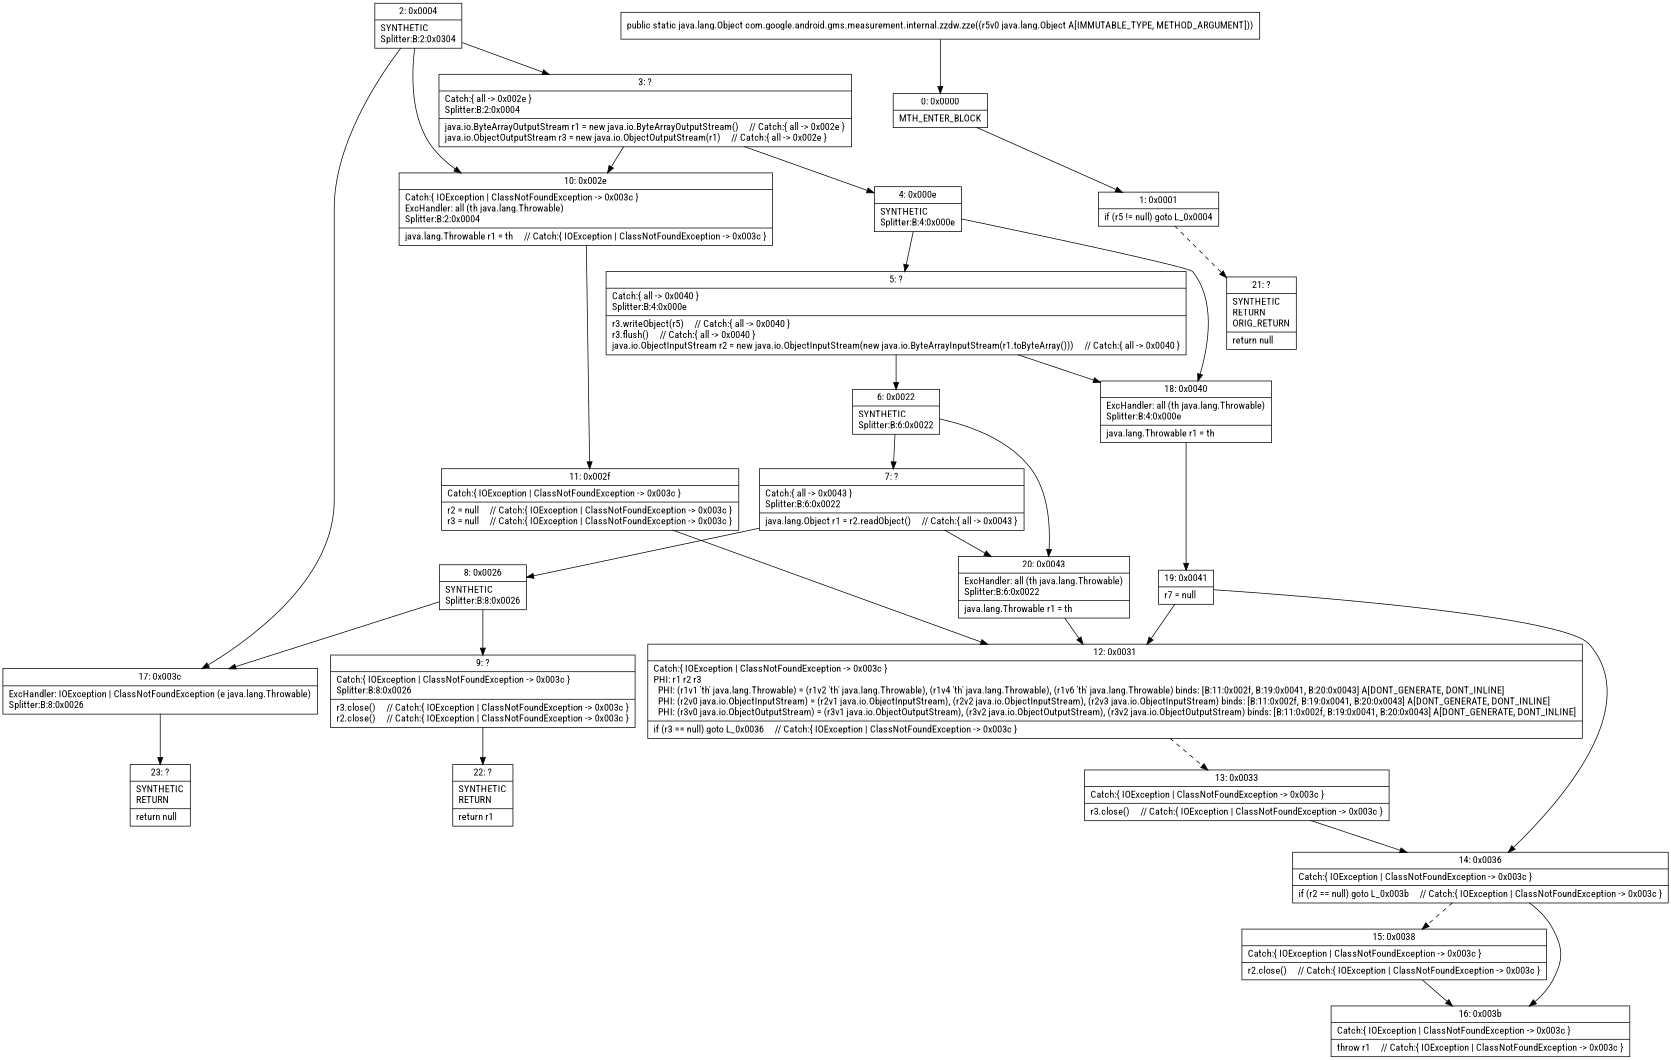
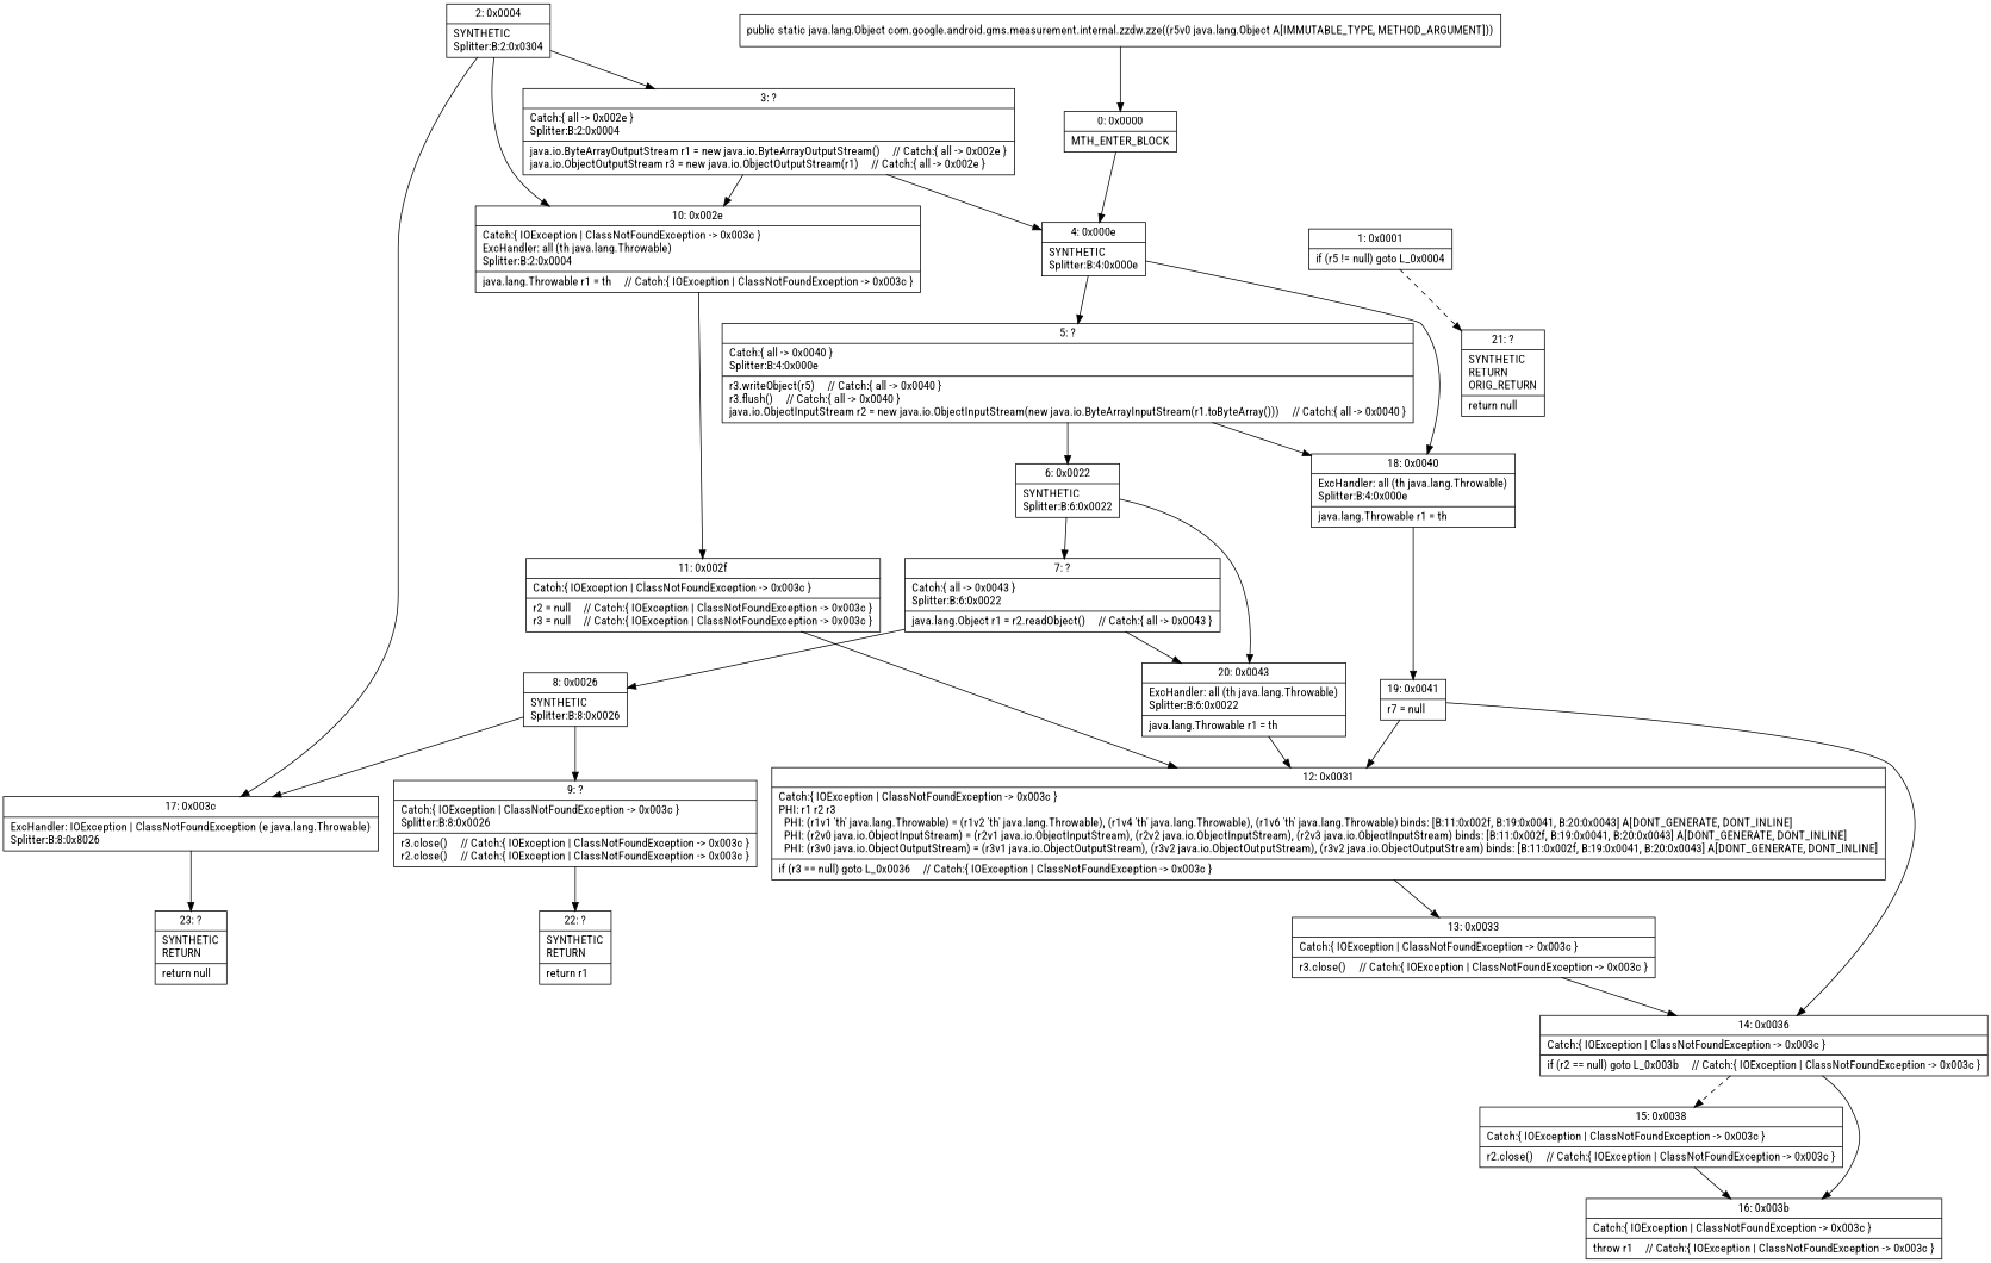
  digraph {
    fontname="Roboto Condensed"
    node [fontname="Roboto Condensed" shape=record]
    edge [fontname="Roboto Condensed"]
    n1 [label="{0\:\ 0x0000|MTH_ENTER_BLOCK\l}"]
    n2 [label="{1\:\ 0x0001|if (r5 != null) goto L_0x0004\l}"]
    n3 [label="{21\:\ ?|SYNTHETIC\lRETURN\lORIG_RETURN\l|return null\l}"]
    n4 [label="{2\:\ 0x0004|SYNTHETIC\lSplitter:B:2:0x0304\l}"]
    n5 [label="{3\:\ ?|Catch:\{ all \-\> 0x002e \}\lSplitter:B:2:0x0004\l|java.io.ByteArrayOutputStream r1 = new java.io.ByteArrayOutputStream()     \/\/ Catch:\{ all \-\> 0x002e \}\ljava.io.ObjectOutputStream r3 = new java.io.ObjectOutputStream(r1)     \/\/ Catch:\{ all \-\> 0x002e \}\l}"]
    n6 [label="{10\:\ 0x002e|Catch:\{ IOException \| ClassNotFoundException \-\> 0x003c \}\lExcHandler: all (th java.lang.Throwable)\lSplitter:B:2:0x0004\l|java.lang.Throwable r1 = th     \/\/ Catch:\{ IOException \| ClassNotFoundException \-\> 0x003c \}\l}"]
-   n7 [label="{17\:\ 0x003c|ExcHandler: IOException \| ClassNotFoundException (e java.lang.Throwable)\lSplitter:B:8:0x0026\l}"]
+   n7 [label="{17\:\ 0x003c|ExcHandler: IOException \| ClassNotFoundException (e java.lang.Throwable)\lSplitter:B:8:0x8026\l}"]
    n8 [label="{4\:\ 0x000e|SYNTHETIC\lSplitter:B:4:0x000e\l}"]
    n9 [label="{11\:\ 0x002f|Catch:\{ IOException \| ClassNotFoundException \-\> 0x003c \}\l|r2 = null     \/\/ Catch:\{ IOException \| ClassNotFoundException \-\> 0x003c \}\lr3 = null     \/\/ Catch:\{ IOException \| ClassNotFoundException \-\> 0x003c \}\l}"]
    n10 [label="{23\:\ ?|SYNTHETIC\lRETURN\l|return null\l}"]
    n11 [label="{5\:\ ?|Catch:\{ all \-\> 0x0040 \}\lSplitter:B:4:0x000e\l|r3.writeObject(r5)     \/\/ Catch:\{ all \-\> 0x0040 \}\lr3.flush()     \/\/ Catch:\{ all \-\> 0x0040 \}\ljava.io.ObjectInputStream r2 = new java.io.ObjectInputStream(new java.io.ByteArrayInputStream(r1.toByteArray()))     \/\/ Catch:\{ all \-\> 0x0040 \}\l}"]
    n12 [label="{18\:\ 0x0040|ExcHandler: all (th java.lang.Throwable)\lSplitter:B:4:0x000e\l|java.lang.Throwable r1 = th\l}"]
    n13 [label="{6\:\ 0x0022|SYNTHETIC\lSplitter:B:6:0x0022\l}"]
    n14 [label="{19\:\ 0x0041|r7 = null\l}"]
    n15 [label="{7\:\ ?|Catch:\{ all \-\> 0x0043 \}\lSplitter:B:6:0x0022\l|java.lang.Object r1 = r2.readObject()     \/\/ Catch:\{ all \-\> 0x0043 \}\l}"]
    n16 [label="{20\:\ 0x0043|ExcHandler: all (th java.lang.Throwable)\lSplitter:B:6:0x0022\l|java.lang.Throwable r1 = th\l}"]
    n17 [label="{8\:\ 0x0026|SYNTHETIC\lSplitter:B:8:0x0026\l}"]
    n18 [label="{12\:\ 0x0031|Catch:\{ IOException \| ClassNotFoundException \-\> 0x003c \}\lPHI: r1 r2 r3 \l  PHI: (r1v1 'th' java.lang.Throwable) = (r1v2 'th' java.lang.Throwable), (r1v4 'th' java.lang.Throwable), (r1v6 'th' java.lang.Throwable) binds: [B:11:0x002f, B:19:0x0041, B:20:0x0043] A[DONT_GENERATE, DONT_INLINE]\l  PHI: (r2v0 java.io.ObjectInputStream) = (r2v1 java.io.ObjectInputStream), (r2v2 java.io.ObjectInputStream), (r2v3 java.io.ObjectInputStream) binds: [B:11:0x002f, B:19:0x0041, B:20:0x0043] A[DONT_GENERATE, DONT_INLINE]\l  PHI: (r3v0 java.io.ObjectOutputStream) = (r3v1 java.io.ObjectOutputStream), (r3v2 java.io.ObjectOutputStream), (r3v2 java.io.ObjectOutputStream) binds: [B:11:0x002f, B:19:0x0041, B:20:0x0043] A[DONT_GENERATE, DONT_INLINE]\l|if (r3 == null) goto L_0x0036     \/\/ Catch:\{ IOException \| ClassNotFoundException \-\> 0x003c \}\l}"]
    n19 [label="{9\:\ ?|Catch:\{ IOException \| ClassNotFoundException \-\> 0x003c \}\lSplitter:B:8:0x0026\l|r3.close()     \/\/ Catch:\{ IOException \| ClassNotFoundException \-\> 0x003c \}\lr2.close()     \/\/ Catch:\{ IOException \| ClassNotFoundException \-\> 0x003c \}\l}"]
    n20 [label="{22\:\ ?|SYNTHETIC\lRETURN\l|return r1\l}"]
    n21 [label="{13\:\ 0x0033|Catch:\{ IOException \| ClassNotFoundException \-\> 0x003c \}\l|r3.close()     \/\/ Catch:\{ IOException \| ClassNotFoundException \-\> 0x003c \}\l}"]
    n22 [label="{14\:\ 0x0036|Catch:\{ IOException \| ClassNotFoundException \-\> 0x003c \}\l|if (r2 == null) goto L_0x003b     \/\/ Catch:\{ IOException \| ClassNotFoundException \-\> 0x003c \}\l}"]
    n23 [label="{15\:\ 0x0038|Catch:\{ IOException \| ClassNotFoundException \-\> 0x003c \}\l|r2.close()     \/\/ Catch:\{ IOException \| ClassNotFoundException \-\> 0x003c \}\l}"]
    n24 [label="{16\:\ 0x003b|Catch:\{ IOException \| ClassNotFoundException \-\> 0x003c \}\l|throw r1     \/\/ Catch:\{ IOException \| ClassNotFoundException \-\> 0x003c \}\l}"]
    n25 [label="{public static java.lang.Object com.google.android.gms.measurement.internal.zzdw.zze((r5v0 java.lang.Object A[IMMUTABLE_TYPE, METHOD_ARGUMENT])) }"]
-   n1 -> n2
+   n1 -> n8
    n2 -> n3 [style=dashed]
    n4 -> n5
    n4 -> n6
    n4 -> n7
    n5 -> n6
    n5 -> n8
    n6 -> n9
    n7 -> n10
    n8 -> n11
    n8 -> n12
    n9 -> n18
    n11 -> n12
    n11 -> n13
    n12 -> n14
    n13 -> n15
    n13 -> n16
    n14 -> n18
    n14 -> n22
    n15 -> n16
    n15 -> n17
    n16 -> n18
    n17 -> n7
    n17 -> n19
-   n18 -> n21 [style=dashed]
+   n18 -> n21 [style=solid]
    n19 -> n20
    n21 -> n22
    n22 -> n23 [style=dashed]
    n22 -> n24
    n23 -> n24
    n25 -> n1
  }
